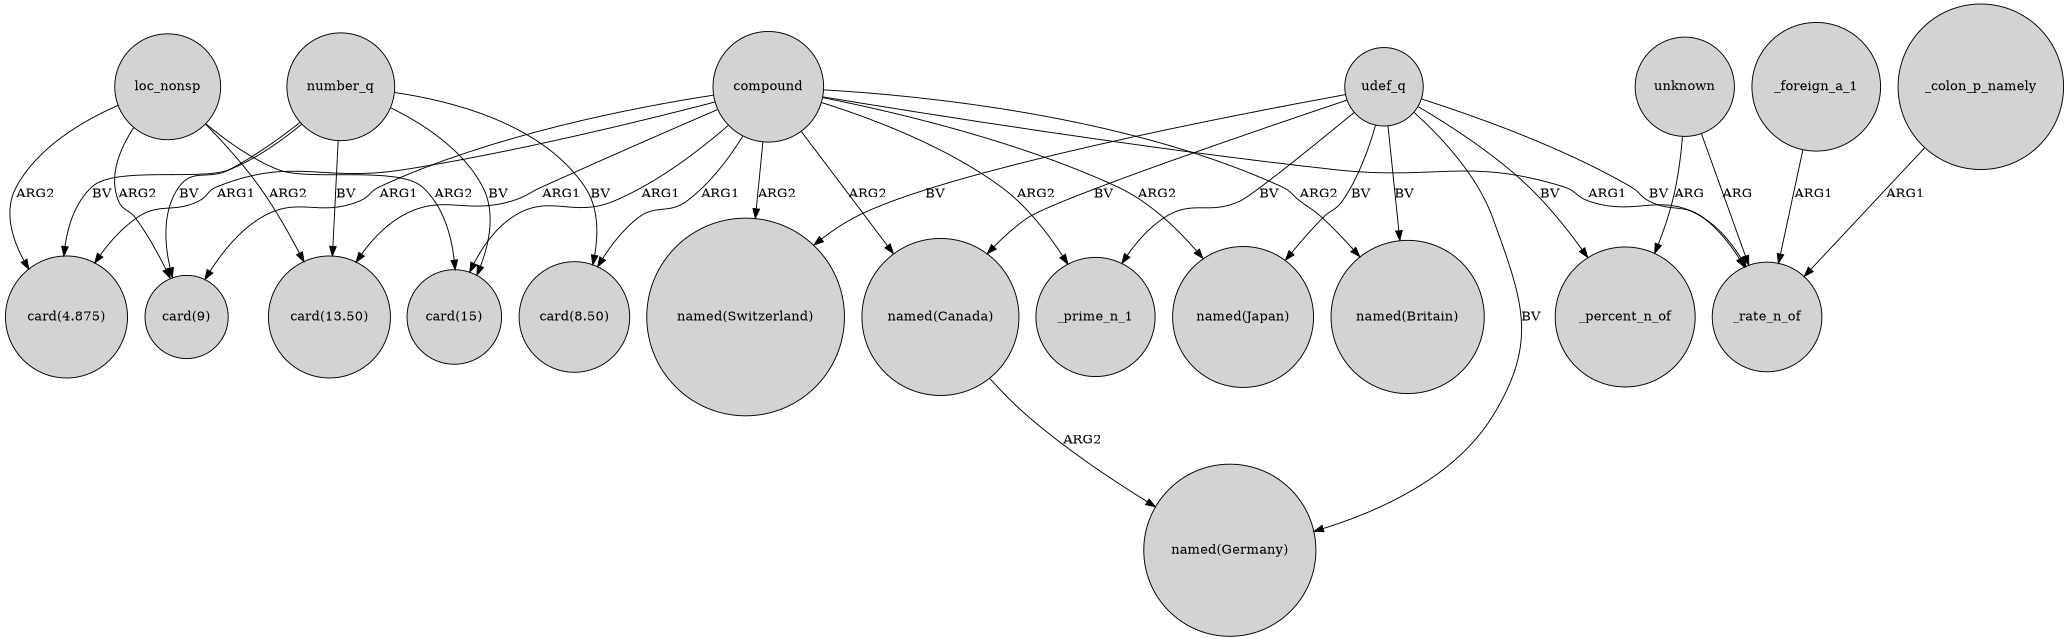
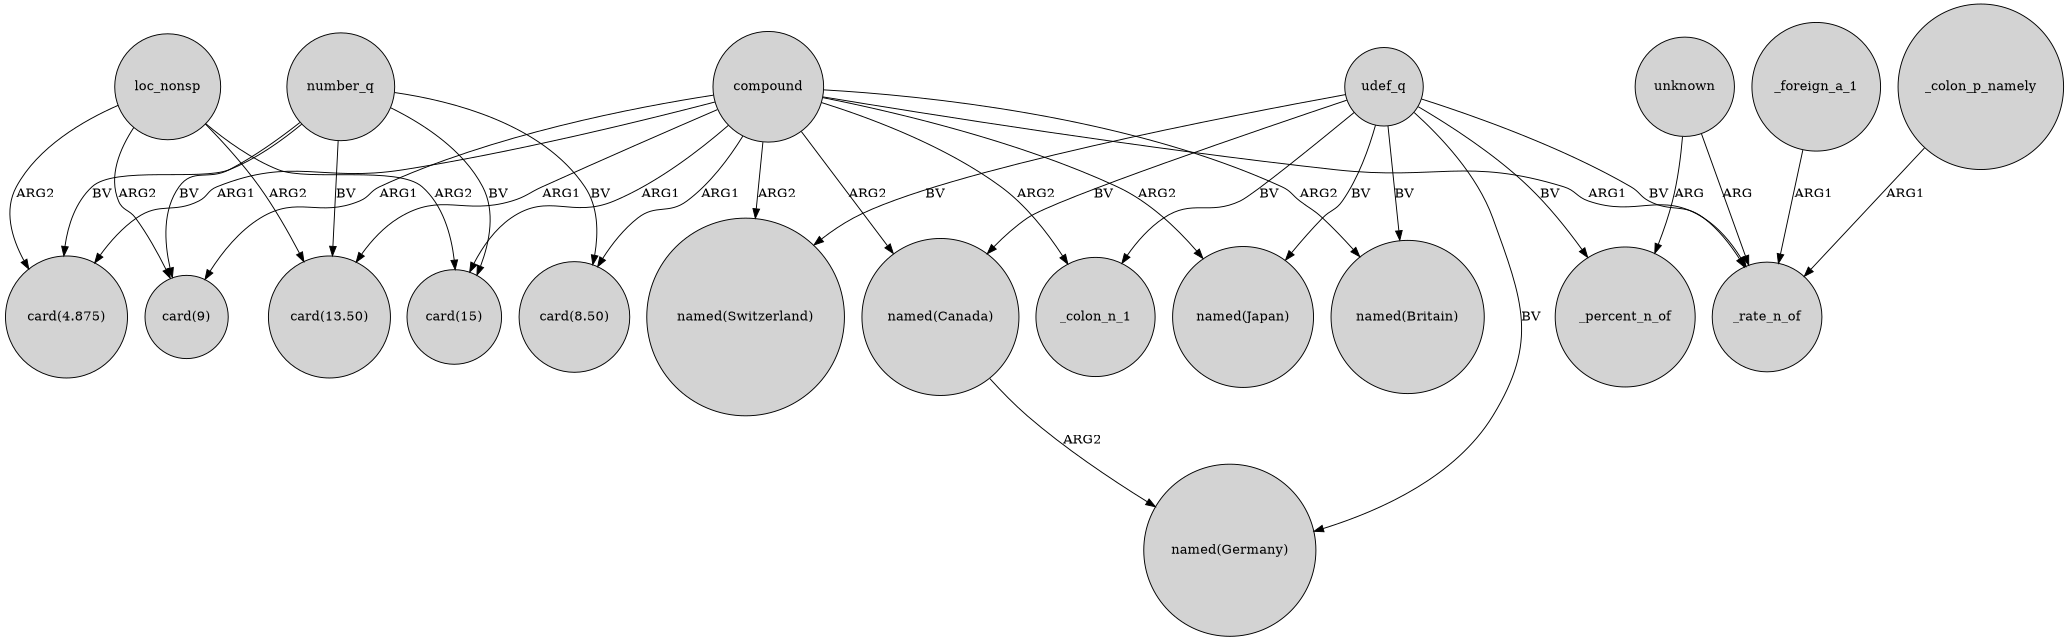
  digraph {
    node [shape=circle style=filled]
    loc_nonsp
    "card(4.875)"
    "card(13.50)"
    "card(15)"
    "card(9)"
    _colon_p_namely
    _rate_n_of
    number_q
    "card(8.50)"
    compound
    "named(Canada)"
-   _prime_n_1
+   _prime_n_1 [label=_colon_n_1]
    "named(Switzerland)"
    "named(Japan)"
    "named(Britain)"
    "named(Germany)"
    udef_q
    _percent_n_of
    unknown
    _foreign_a_1
    loc_nonsp -> "card(4.875)" [label=ARG2]
    loc_nonsp -> "card(13.50)" [label=ARG2]
    loc_nonsp -> "card(15)" [label=ARG2]
    loc_nonsp -> "card(9)" [label=ARG2]
    _colon_p_namely -> _rate_n_of [label=ARG1]
    number_q -> "card(4.875)" [label=BV]
    number_q -> "card(13.50)" [label=BV]
    number_q -> "card(15)" [label=BV]
    number_q -> "card(9)" [label=BV]
    number_q -> "card(8.50)" [label=BV]
    compound -> "card(4.875)" [label=ARG1]
    compound -> "card(13.50)" [label=ARG1]
    compound -> "card(15)" [label=ARG1]
    compound -> "card(9)" [label=ARG1]
    compound -> _rate_n_of [label=ARG1]
    compound -> "card(8.50)" [label=ARG1]
    compound -> "named(Canada)" [label=ARG2]
    compound -> _prime_n_1 [label=ARG2]
    compound -> "named(Switzerland)" [label=ARG2]
    compound -> "named(Japan)" [label=ARG2]
    compound -> "named(Britain)" [label=ARG2]
    "named(Canada)" -> "named(Germany)" [label=ARG2]
    udef_q -> _rate_n_of [label=BV]
    udef_q -> "named(Canada)" [label=BV]
    udef_q -> _prime_n_1 [label=BV]
    udef_q -> "named(Switzerland)" [label=BV]
    udef_q -> "named(Japan)" [label=BV]
    udef_q -> "named(Britain)" [label=BV]
    udef_q -> "named(Germany)" [label=BV]
    udef_q -> _percent_n_of [label=BV]
    unknown -> _rate_n_of [label=ARG]
    unknown -> _percent_n_of [label=ARG]
    _foreign_a_1 -> _rate_n_of [label=ARG1]
  }
